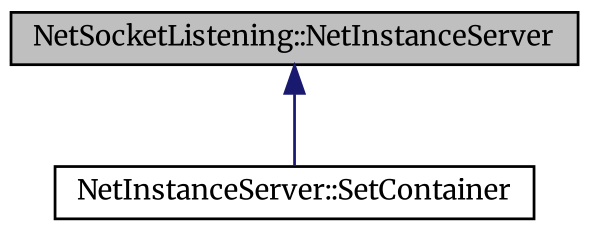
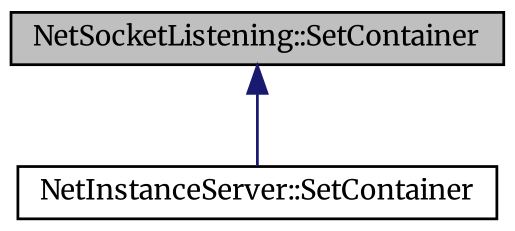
  digraph {
    rankdir=TB
    fontname=Merriweather
    node [color=black fontname=Merriweather fontsize=10 shape=record style=filled]
-   n1 [fillcolor=grey75 fontcolor=black height=0.2 label="NetSocketListening::NetInstanceServer" width=0.4]
+   n1 [fillcolor=grey75 fontcolor=black height=0.2 label="NetSocketListening::SetContainer" width=0.4]
    n2 [fillcolor=white height=0.2 label="NetInstanceServer::SetContainer" width=0.4]
    n1 -> n2 [color=midnightblue dir=back fontname=Merriweather fontsize=10 labelfontname=FreeSans labelfontsize=10 style=solid]
  }
